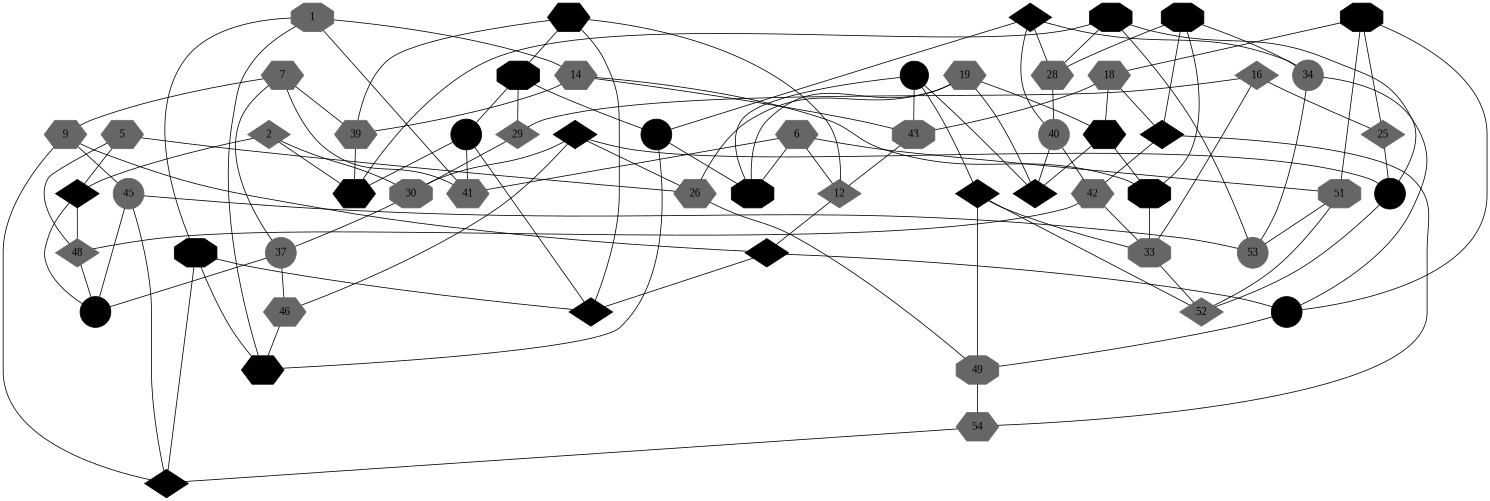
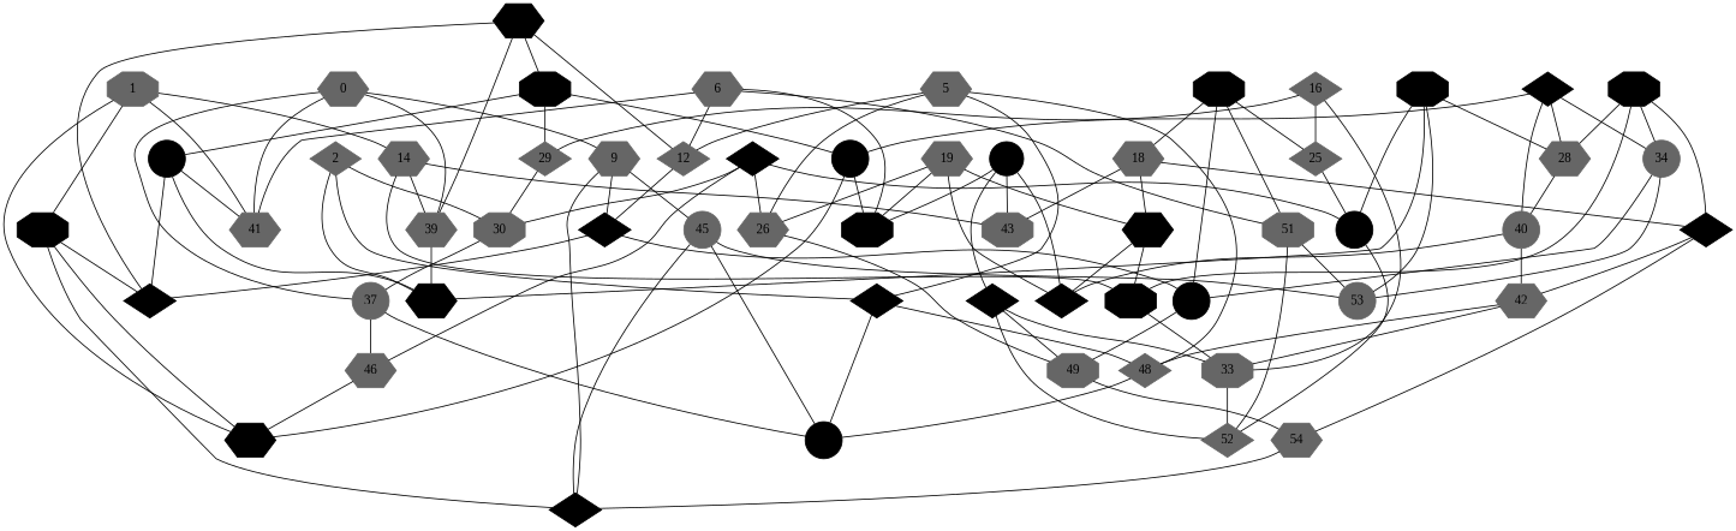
  graph {
    fontname="Liberation Serif"
    node [color=gray40 fontname="Liberation Serif" shape=hexagon style=filled]
    edge [fontname="Liberation Serif"]
    1 [shape=octagon]
    4 [color=black shape=octagon]
    14
    41
    47 [color=black]
    50 [color=black shape=diamond]
    58 [color=black shape=diamond]
    43 [shape=octagon]
    39
    24 [color=black shape=octagon]
    2 [shape=diamond]
    30 [shape=octagon]
    35 [color=black shape=diamond]
    56 [color=black]
    37 [shape=circle]
    48 [shape=diamond]
    57 [color=black shape=circle]
    46
    3 [color=black shape=circle]
    21 [color=black shape=diamond]
    38 [color=black shape=octagon]
    55 [color=black shape=diamond]
    33 [shape=octagon]
    49 [shape=octagon]
    52 [shape=diamond]
    5
    12 [shape=diamond]
    26
    36 [color=black shape=diamond]
    6
    51 [shape=octagon]
    53 [shape=circle]
-   7
+   7 [label=0]
    9
    45 [shape=circle]
    8 [color=black shape=diamond]
    28
    32 [color=black shape=circle]
    34 [shape=circle]
    40 [shape=circle]
    44 [color=black shape=circle]
    42
    10 [color=black]
    23 [color=black shape=octagon]
    29 [shape=diamond]
    31 [color=black shape=circle]
    11 [color=black shape=octagon]
    27 [color=black shape=circle]
    13 [color=black shape=octagon]
    20 [color=black shape=diamond]
    54
    15 [color=black shape=diamond]
    16 [shape=diamond]
    25 [shape=diamond]
    17 [color=black shape=octagon]
    18
    22 [color=black]
    19
    1 -- 4
    1 -- 14
    1 -- 41
    1 -- 47
    4 -- 47
    4 -- 50
    4 -- 58
    14 -- 43
    14 -- 39
    14 -- 24
    39 -- 56
    24 -- 33
    2 -- 30
    2 -- 35
    2 -- 56
    30 -- 37
    35 -- 48
    35 -- 57
    37 -- 57
    37 -- 46
    48 -- 57
    46 -- 47
    3 -- 43
    3 -- 21
    3 -- 38
    3 -- 55
    21 -- 33
    21 -- 49
    21 -- 52
    33 -- 52
    49 -- 54
    5 -- 35
    5 -- 48
-   43 -- 12
+   5 -- 12
    5 -- 26
    12 -- 36
    26 -- 49
    36 -- 50
    36 -- 44
    6 -- 41
    6 -- 38
    6 -- 12
    6 -- 51
    51 -- 52
    51 -- 53
    7 -- 41
    7 -- 39
    7 -- 37
    7 -- 9
    9 -- 58
    9 -- 36
    9 -- 45
    45 -- 58
    45 -- 57
    45 -- 53
    8 -- 28
    8 -- 32
    8 -- 34
    8 -- 40
    28 -- 40
    32 -- 47
    32 -- 38
    34 -- 53
    34 -- 44
    40 -- 55
    40 -- 42
    44 -- 49
    42 -- 48
    42 -- 33
    10 -- 50
    10 -- 39
    10 -- 12
    10 -- 23
    23 -- 32
    23 -- 29
    23 -- 31
    29 -- 30
    31 -- 41
    31 -- 50
    31 -- 56
    11 -- 56
    11 -- 53
    11 -- 28
    11 -- 27
    27 -- 52
    13 -- 24
    13 -- 28
    13 -- 34
    13 -- 20
    20 -- 42
    20 -- 54
    54 -- 58
    15 -- 30
    15 -- 46
    15 -- 26
    15 -- 27
    16 -- 33
    16 -- 29
    16 -- 25
    25 -- 27
    17 -- 51
    17 -- 44
    17 -- 25
    17 -- 18
    18 -- 43
    18 -- 20
    18 -- 22
    22 -- 24
    22 -- 55
    19 -- 38
    19 -- 55
    19 -- 26
    19 -- 22
  }
